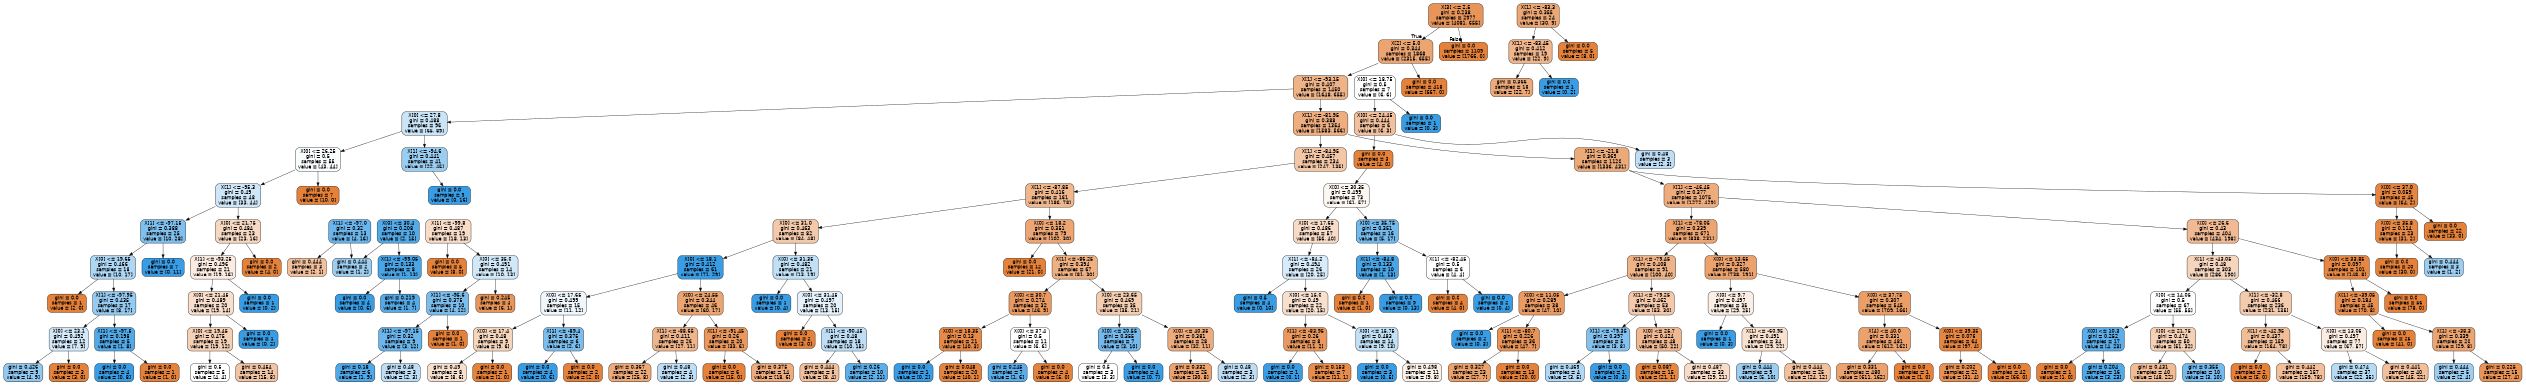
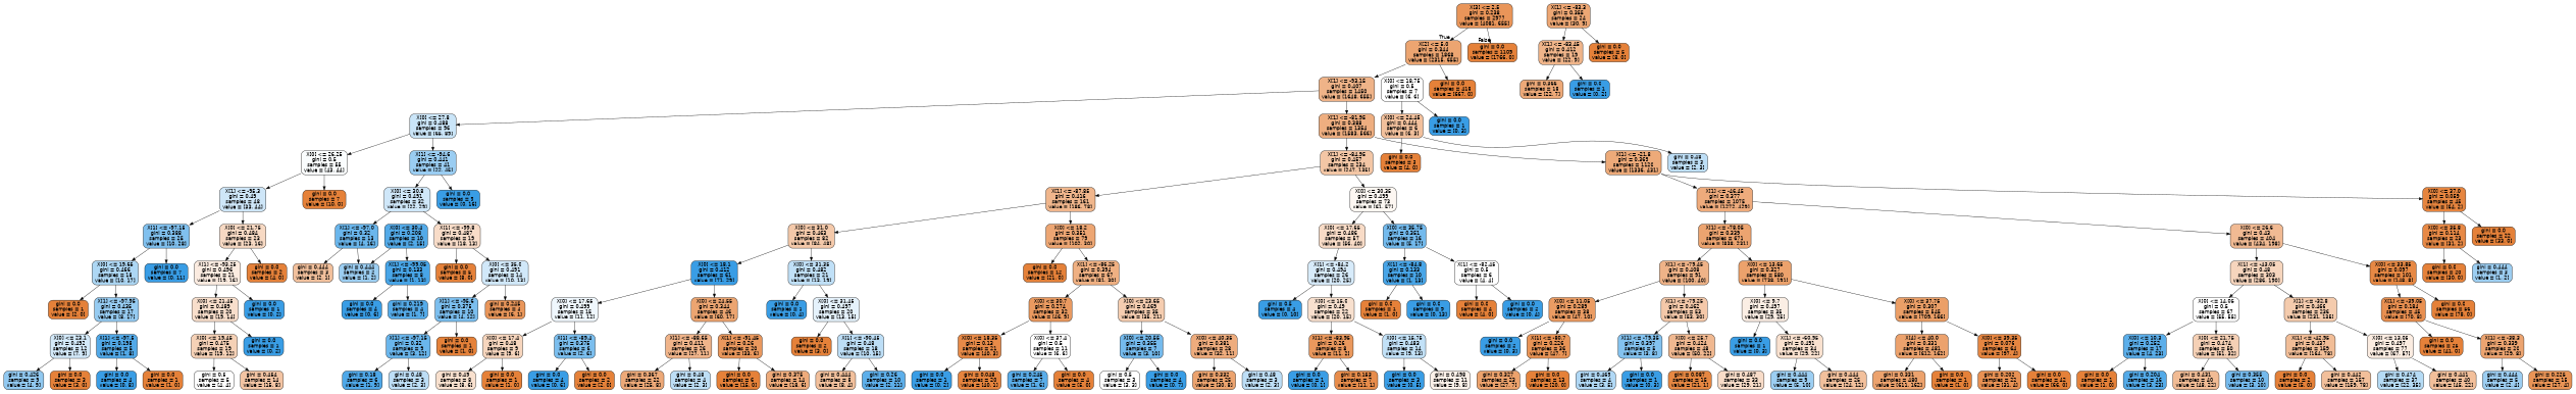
  digraph {
    node [color=black fillcolor="#e58139" fontname=helvetica shape=box style="filled, rounded"]
    edge [fontname=helvetica]
    n1 [fillcolor="#e99559" label="X[3] <= 2.5\ngini = 0.238\nsamples = 2977\nvalue = [4081, 655]"]
    n2 [fillcolor="#eca571" label="X[2] <= 5.0\ngini = 0.344\nsamples = 1868\nvalue = [2315, 655]"]
    n3 [label="gini = 0.0\nsamples = 1109\nvalue = [1766, 0]"]
    n4 [fillcolor="#efb388" label="X[1] <= -93.15\ngini = 0.407\nsamples = 1450\nvalue = [1648, 655]"]
    n5 [label="gini = 0.0\nsamples = 418\nvalue = [667, 0]"]
    n6 [fillcolor="#cae5f8" label="X[0] <= 27.8\ngini = 0.488\nsamples = 96\nvalue = [65, 89]"]
    n7 [fillcolor="#eeae80" label="X[1] <= -81.95\ngini = 0.388\nsamples = 1354\nvalue = [1583, 566]"]
    n8 [fillcolor="#fafdfe" label="X[0] <= 26.25\ngini = 0.5\nsamples = 55\nvalue = [43, 44]"]
    n9 [fillcolor="#9acdf2" label="X[1] <= -94.6\ngini = 0.441\nsamples = 41\nvalue = [22, 45]"]
    n10 [fillcolor="#f3c6a5" label="X[1] <= -84.95\ngini = 0.457\nsamples = 234\nvalue = [247, 135]"]
    n11 [fillcolor="#edaa79" label="X[1] <= -21.8\ngini = 0.369\nsamples = 1120\nvalue = [1336, 431]"]
    n12 [fillcolor="#cee6f8" label="X[1] <= -95.3\ngini = 0.49\nsamples = 48\nvalue = [33, 44]"]
    n13 [label="gini = 0.0\nsamples = 7\nvalue = [10, 0]"]
+   n14 [fillcolor="#cfe7f9" label="X[0] <= 30.8\ngini = 0.491\nsamples = 32\nvalue = [22, 29]"]
    n15 [fillcolor="#399de5" label="gini = 0.0\nsamples = 9\nvalue = [0, 16]"]
    n16 [fillcolor="#80c0ee" label="X[1] <= -97.15\ngini = 0.388\nsamples = 25\nvalue = [10, 28]"]
    n17 [fillcolor="#f7d9c3" label="X[0] <= 21.75\ngini = 0.484\nsamples = 23\nvalue = [23, 16]"]
    n18 [fillcolor="#add7f4" label="X[0] <= 19.65\ngini = 0.466\nsamples = 18\nvalue = [10, 17]"]
    n19 [fillcolor="#399de5" label="gini = 0.0\nsamples = 7\nvalue = [0, 11]"]
    n20 [fillcolor="#fbebe0" label="X[1] <= -93.25\ngini = 0.496\nsamples = 21\nvalue = [19, 16]"]
    n21 [label="gini = 0.0\nsamples = 2\nvalue = [4, 0]"]
    n22 [label="gini = 0.0\nsamples = 1\nvalue = [2, 0]"]
    n23 [fillcolor="#96cbf1" label="X[1] <= -97.95\ngini = 0.435\nsamples = 17\nvalue = [8, 17]"]
    n24 [fillcolor="#d3e9f9" label="X[0] <= 23.1\ngini = 0.492\nsamples = 12\nvalue = [7, 9]"]
    n25 [fillcolor="#52a9e8" label="X[1] <= -97.5\ngini = 0.198\nsamples = 5\nvalue = [1, 8]"]
    n26 [fillcolor="#91c9f1" label="gini = 0.426\nsamples = 9\nvalue = [4, 9]"]
    n27 [label="gini = 0.0\nsamples = 3\nvalue = [3, 0]"]
    n28 [fillcolor="#399de5" label="gini = 0.0\nsamples = 4\nvalue = [0, 8]"]
    n29 [label="gini = 0.0\nsamples = 1\nvalue = [1, 0]"]
    n30 [fillcolor="#f8decb" label="X[0] <= 21.45\ngini = 0.489\nsamples = 20\nvalue = [19, 14]"]
    n31 [fillcolor="#399de5" label="gini = 0.0\nsamples = 1\nvalue = [0, 2]"]
    n32 [fillcolor="#f5d1b6" label="X[0] <= 19.45\ngini = 0.475\nsamples = 19\nvalue = [19, 12]"]
    n33 [fillcolor="#399de5" label="gini = 0.0\nsamples = 1\nvalue = [0, 2]"]
    n34 [fillcolor="#ffffff" label="gini = 0.5\nsamples = 5\nvalue = [4, 4]"]
    n35 [fillcolor="#f3c4a3" label="gini = 0.454\nsamples = 14\nvalue = [15, 8]"]
    n36 [fillcolor="#6ab6ec" label="X[1] <= -97.0\ngini = 0.32\nsamples = 13\nvalue = [4, 16]"]
    n37 [fillcolor="#f8dcc8" label="X[1] <= -99.8\ngini = 0.487\nsamples = 19\nvalue = [18, 13]"]
    n38 [fillcolor="#f2c09c" label="gini = 0.444\nsamples = 3\nvalue = [2, 1]"]
    n39 [fillcolor="#9ccef2" label="gini = 0.444\nsamples = 2\nvalue = [1, 2]"]
    n40 [label="gini = 0.0\nsamples = 5\nvalue = [8, 0]"]
    n41 [fillcolor="#d1e8f9" label="X[0] <= 35.0\ngini = 0.491\nsamples = 14\nvalue = [10, 13]"]
    n42 [fillcolor="#53aae8" label="X[0] <= 30.4\ngini = 0.208\nsamples = 10\nvalue = [2, 15]"]
    n43 [fillcolor="#48a5e7" label="X[1] <= -99.05\ngini = 0.133\nsamples = 8\nvalue = [1, 13]"]
    n44 [fillcolor="#399de5" label="gini = 0.0\nsamples = 4\nvalue = [0, 6]"]
    n45 [fillcolor="#55abe9" label="gini = 0.219\nsamples = 4\nvalue = [1, 7]"]
    n46 [fillcolor="#7bbeee" label="X[1] <= -95.6\ngini = 0.375\nsamples = 10\nvalue = [4, 12]"]
    n47 [fillcolor="#e9965a" label="gini = 0.245\nsamples = 4\nvalue = [6, 1]"]
    n48 [fillcolor="#6ab6ec" label="X[1] <= -97.15\ngini = 0.32\nsamples = 9\nvalue = [3, 12]"]
    n49 [label="gini = 0.0\nsamples = 1\nvalue = [1, 0]"]
    n50 [fillcolor="#4fa8e8" label="gini = 0.18\nsamples = 6\nvalue = [1, 9]"]
    n51 [fillcolor="#bddef6" label="gini = 0.48\nsamples = 3\nvalue = [2, 3]"]
    n52 [fillcolor="#f0b68c" label="X[1] <= -87.85\ngini = 0.416\nsamples = 161\nvalue = [186, 78]"]
    n53 [fillcolor="#fdf7f2" label="X[0] <= 30.35\ngini = 0.499\nsamples = 73\nvalue = [61, 57]"]
    n54 [fillcolor="#eeab7c" label="X[1] <= -46.45\ngini = 0.377\nsamples = 1075\nvalue = [1272, 429]"]
    n55 [fillcolor="#e6853f" label="X[0] <= 37.0\ngini = 0.059\nsamples = 45\nvalue = [64, 2]"]
    n56 [fillcolor="#f4c9aa" label="X[0] <= 31.0\ngini = 0.463\nsamples = 82\nvalue = [84, 48]"]
    n57 [fillcolor="#eda673" label="X[0] <= 18.2\ngini = 0.351\nsamples = 79\nvalue = [102, 30]"]
    n58 [fillcolor="#f8dbc6" label="X[0] <= 17.65\ngini = 0.486\nsamples = 57\nvalue = [56, 40]"]
    n59 [fillcolor="#73baed" label="X[0] <= 35.75\ngini = 0.351\nsamples = 16\nvalue = [5, 17]"]
    n60 [fillcolor="#399de5" label="X[0] <= 18.1\ngini = 0.412\nsamples = 61\nvalue = [71, 29]"]
    n61 [fillcolor="#c0e0f7" label="X[0] <= 31.35\ngini = 0.482\nsamples = 21\nvalue = [13, 19]"]
    n62 [label="gini = 0.0\nsamples = 12\nvalue = [21, 0]"]
    n63 [fillcolor="#efb082" label="X[1] <= -86.25\ngini = 0.394\nsamples = 67\nvalue = [81, 30]"]
    n64 [fillcolor="#eff7fd" label="X[0] <= 17.65\ngini = 0.499\nsamples = 15\nvalue = [11, 12]"]
    n65 [fillcolor="#eca571" label="X[0] <= 24.55\ngini = 0.344\nsamples = 46\nvalue = [60, 17]"]
    n66 [fillcolor="#399de5" label="gini = 0.0\nsamples = 1\nvalue = [0, 4]"]
    n67 [fillcolor="#e5f2fc" label="X[0] <= 31.45\ngini = 0.497\nsamples = 20\nvalue = [13, 15]"]
    n68 [fillcolor="#f6d5bd" label="X[0] <= 17.4\ngini = 0.48\nsamples = 9\nvalue = [9, 6]"]
    n69 [fillcolor="#7bbeee" label="X[1] <= -89.4\ngini = 0.375\nsamples = 6\nvalue = [2, 6]"]
    n70 [fillcolor="#f0b48a" label="X[1] <= -88.65\ngini = 0.411\nsamples = 26\nvalue = [27, 11]"]
    n71 [fillcolor="#ea985d" label="X[1] <= -91.45\ngini = 0.26\nsamples = 20\nvalue = [33, 6]"]
    n72 [fillcolor="#f8e0ce" label="gini = 0.49\nsamples = 8\nvalue = [8, 6]"]
    n73 [label="gini = 0.0\nsamples = 1\nvalue = [1, 0]"]
    n74 [fillcolor="#399de5" label="gini = 0.0\nsamples = 4\nvalue = [0, 6]"]
    n75 [label="gini = 0.0\nsamples = 2\nvalue = [2, 0]"]
    n76 [fillcolor="#eda978" label="gini = 0.367\nsamples = 22\nvalue = [25, 8]"]
    n77 [fillcolor="#bddef6" label="gini = 0.48\nsamples = 4\nvalue = [2, 3]"]
    n78 [label="gini = 0.0\nsamples = 6\nvalue = [15, 0]"]
    n79 [fillcolor="#eeab7b" label="gini = 0.375\nsamples = 14\nvalue = [18, 6]"]
    n80 [label="gini = 0.0\nsamples = 2\nvalue = [3, 0]"]
    n81 [fillcolor="#bddef6" label="X[1] <= -90.45\ngini = 0.48\nsamples = 18\nvalue = [10, 15]"]
    n82 [fillcolor="#f2c09c" label="gini = 0.444\nsamples = 8\nvalue = [8, 4]"]
    n83 [fillcolor="#5dafea" label="gini = 0.26\nsamples = 10\nvalue = [2, 11]"]
    n84 [fillcolor="#ea9a60" label="X[0] <= 30.7\ngini = 0.274\nsamples = 32\nvalue = [46, 9]"]
    n85 [fillcolor="#f5cdb0" label="X[0] <= 23.65\ngini = 0.469\nsamples = 35\nvalue = [35, 21]"]
    n86 [fillcolor="#e78a48" label="X[0] <= 18.35\ngini = 0.13\nsamples = 21\nvalue = [40, 3]"]
    n87 [fillcolor="#ffffff" label="X[0] <= 37.4\ngini = 0.5\nsamples = 11\nvalue = [6, 6]"]
    n88 [fillcolor="#74baed" label="X[0] <= 20.55\ngini = 0.355\nsamples = 7\nvalue = [3, 10]"]
    n89 [fillcolor="#eeac7d" label="X[0] <= 40.35\ngini = 0.381\nsamples = 28\nvalue = [32, 11]"]
    n90 [fillcolor="#399de5" label="gini = 0.0\nsamples = 1\nvalue = [0, 2]"]
    n91 [fillcolor="#e6843e" label="gini = 0.048\nsamples = 20\nvalue = [40, 1]"]
    n92 [fillcolor="#5aade9" label="gini = 0.245\nsamples = 7\nvalue = [1, 6]"]
    n93 [label="gini = 0.0\nsamples = 4\nvalue = [5, 0]"]
    n94 [fillcolor="#ffffff" label="gini = 0.5\nsamples = 3\nvalue = [3, 3]"]
    n95 [fillcolor="#399de5" label="gini = 0.0\nsamples = 4\nvalue = [0, 7]"]
    n96 [fillcolor="#eca36e" label="gini = 0.332\nsamples = 25\nvalue = [30, 8]"]
    n97 [fillcolor="#bddef6" label="gini = 0.48\nsamples = 3\nvalue = [2, 3]"]
    n98 [fillcolor="#d7ebfa" label="X[1] <= -84.2\ngini = 0.494\nsamples = 26\nvalue = [20, 25]"]
    n99 [fillcolor="#48a5e7" label="X[1] <= -84.8\ngini = 0.133\nsamples = 10\nvalue = [1, 13]"]
    n100 [fillcolor="#ffffff" label="X[1] <= -82.45\ngini = 0.5\nsamples = 6\nvalue = [4, 4]"]
    n101 [fillcolor="#399de5" label="gini = 0.5\nsamples = 4\nvalue = [0, 10]"]
    n102 [fillcolor="#f8e0ce" label="X[0] <= 15.0\ngini = 0.49\nsamples = 22\nvalue = [20, 15]"]
    n103 [fillcolor="#ea985d" label="X[1] <= -83.95\ngini = 0.26\nsamples = 8\nvalue = [11, 2]"]
    n104 [fillcolor="#c2e1f7" label="X[0] <= 15.75\ngini = 0.483\nsamples = 14\nvalue = [9, 13]"]
    n105 [fillcolor="#399de5" label="gini = 0.0\nsamples = 1\nvalue = [0, 1]"]
    n106 [fillcolor="#e78c4b" label="gini = 0.153\nsamples = 7\nvalue = [11, 1]"]
    n107 [fillcolor="#399de5" label="gini = 0.0\nsamples = 3\nvalue = [0, 5]"]
    n108 [fillcolor="#fcf1e9" label="gini = 0.498\nsamples = 11\nvalue = [9, 8]"]
    n109 [fillcolor="#eda774" label="X[1] <= -83.3\ngini = 0.355\nsamples = 24\nvalue = [30, 9]"]
    n110 [fillcolor="#f0b58a" label="X[1] <= -83.45\ngini = 0.412\nsamples = 19\nvalue = [22, 9]"]
    n111 [label="gini = 0.0\nsamples = 5\nvalue = [8, 0]"]
    n112 [fillcolor="#ffffff" label="X[0] <= 18.75\ngini = 0.5\nsamples = 7\nvalue = [6, 6]"]
    n113 [fillcolor="#399de5" label="gini = 0.0\nsamples = 1\nvalue = [0, 3]"]
    n114 [fillcolor="#f2c09c" label="X[0] <= 24.45\ngini = 0.444\nsamples = 6\nvalue = [6, 3]"]
    n115 [fillcolor="#eda978" label="gini = 0.366\nsamples = 18\nvalue = [22, 7]"]
    n116 [fillcolor="#399de5" label="gini = 0.0\nsamples = 1\nvalue = [0, 2]"]
    n117 [label="gini = 0.0\nsamples = 3\nvalue = [4, 0]"]
    n118 [fillcolor="#bddef6" label="gini = 0.48\nsamples = 3\nvalue = [2, 3]"]
    n119 [label="gini = 0.0\nsamples = 1\nvalue = [1, 0]"]
    n120 [fillcolor="#399de5" label="gini = 0.0\nsamples = 9\nvalue = [0, 13]"]
    n121 [label="gini = 0.0\nsamples = 4\nvalue = [4, 0]"]
    n122 [fillcolor="#399de5" label="gini = 0.0\nsamples = 2\nvalue = [0, 4]"]
    n123 [fillcolor="#eca470" label="X[1] <= -78.05\ngini = 0.339\nsamples = 671\nvalue = [838, 231]"]
    n124 [fillcolor="#f1ba93" label="X[0] <= 26.6\ngini = 0.43\nsamples = 404\nvalue = [434, 198]"]
    n125 [fillcolor="#e78946" label="X[0] <= 35.8\ngini = 0.114\nsamples = 23\nvalue = [31, 2]"]
    n126 [label="gini = 0.0\nsamples = 22\nvalue = [33, 0]"]
    n127 [fillcolor="#efb388" label="X[1] <= -79.45\ngini = 0.408\nsamples = 91\nvalue = [100, 40]"]
    n128 [fillcolor="#eca26c" label="X[0] <= 13.65\ngini = 0.327\nsamples = 580\nvalue = [738, 191]"]
    n129 [fillcolor="#f6d5bd" label="X[1] <= -43.05\ngini = 0.48\nsamples = 303\nvalue = [286, 190]"]
    n130 [fillcolor="#e68844" label="X[0] <= 33.85\ngini = 0.097\nsamples = 101\nvalue = [148, 8]"]
    n131 [fillcolor="#eb9c63" label="X[0] <= 11.05\ngini = 0.289\nsamples = 38\nvalue = [47, 10]"]
    n132 [fillcolor="#f4c8a9" label="X[1] <= -79.25\ngini = 0.462\nsamples = 53\nvalue = [53, 30]"]
    n133 [fillcolor="#fbeee4" label="X[0] <= 9.7\ngini = 0.497\nsamples = 35\nvalue = [29, 25]"]
    n134 [fillcolor="#eb9f67" label="X[0] <= 37.75\ngini = 0.307\nsamples = 545\nvalue = [709, 166]"]
    n135 [fillcolor="#399de5" label="gini = 0.0\nsamples = 2\nvalue = [0, 3]"]
    n136 [fillcolor="#e99456" label="X[1] <= -80.7\ngini = 0.226\nsamples = 36\nvalue = [47, 7]"]
    n137 [fillcolor="#83c2ef" label="X[1] <= -79.35\ngini = 0.397\nsamples = 5\nvalue = [3, 8]"]
    n138 [fillcolor="#f0b890" label="X[0] <= 25.7\ngini = 0.424\nsamples = 48\nvalue = [50, 22]"]
    n139 [fillcolor="#eca26c" label="gini = 0.327\nsamples = 23\nvalue = [27, 7]"]
    n140 [label="gini = 0.0\nsamples = 13\nvalue = [20, 0]"]
    n141 [fillcolor="#b0d8f5" label="gini = 0.469\nsamples = 4\nvalue = [3, 5]"]
    n142 [fillcolor="#399de5" label="gini = 0.0\nsamples = 1\nvalue = [0, 3]"]
    n143 [fillcolor="#e68742" label="gini = 0.087\nsamples = 15\nvalue = [21, 1]"]
    n144 [fillcolor="#f8dcc8" label="gini = 0.487\nsamples = 33\nvalue = [29, 21]"]
    n145 [fillcolor="#399de5" label="gini = 0.0\nsamples = 1\nvalue = [0, 3]"]
    n146 [fillcolor="#f9e1cf" label="X[1] <= -60.95\ngini = 0.491\nsamples = 34\nvalue = [29, 22]"]
    n147 [fillcolor="#eca26d" label="X[4] <= 40.0\ngini = 0.331\nsamples = 481\nvalue = [612, 162]"]
    n148 [fillcolor="#e68641" label="X[0] <= 39.35\ngini = 0.076\nsamples = 64\nvalue = [97, 4]"]
    n149 [fillcolor="#9ccef2" label="gini = 0.444\nsamples = 9\nvalue = [5, 10]"]
    n150 [fillcolor="#f2c09c" label="gini = 0.444\nsamples = 25\nvalue = [24, 12]"]
    n151 [fillcolor="#eca26d" label="gini = 0.331\nsamples = 480\nvalue = [611, 162]"]
    n152 [label="gini = 0.0\nsamples = 1\nvalue = [1, 0]"]
    n153 [fillcolor="#e89153" label="gini = 0.202\nsamples = 22\nvalue = [31, 4]"]
    n154 [label="gini = 0.0\nsamples = 42\nvalue = [66, 0]"]
    n155 [fillcolor="#ffffff" label="X[0] <= 14.05\ngini = 0.5\nsamples = 67\nvalue = [55, 55]"]
    n156 [fillcolor="#f4cbad" label="X[1] <= -32.8\ngini = 0.466\nsamples = 236\nvalue = [231, 135]"]
    n157 [fillcolor="#e88f50" label="X[1] <= -39.05\ngini = 0.184\nsamples = 45\nvalue = [70, 8]"]
    n158 [label="gini = 0.0\nsamples = 56\nvalue = [78, 0]"]
    n159 [fillcolor="#5baeea" label="X[0] <= 10.3\ngini = 0.252\nsamples = 17\nvalue = [4, 23]"]
    n160 [fillcolor="#f5d0b5" label="X[0] <= 21.75\ngini = 0.474\nsamples = 50\nvalue = [51, 32]"]
    n161 [fillcolor="#f1bd97" label="X[1] <= -42.95\ngini = 0.437\nsamples = 159\nvalue = [164, 78]"]
    n162 [fillcolor="#fbece1" label="X[0] <= 13.05\ngini = 0.497\nsamples = 77\nvalue = [67, 57]"]
    n163 [label="gini = 0.0\nsamples = 1\nvalue = [1, 0]"]
    n164 [fillcolor="#53aae8" label="gini = 0.204\nsamples = 16\nvalue = [3, 23]"]
    n165 [fillcolor="#f1bb94" label="gini = 0.431\nsamples = 40\nvalue = [48, 22]"]
    n166 [fillcolor="#74baed" label="gini = 0.355\nsamples = 10\nvalue = [3, 10]"]
    n167 [label="gini = 0.0\nsamples = 2\nvalue = [5, 0]"]
    n168 [fillcolor="#f2bf9a" label="gini = 0.442\nsamples = 157\nvalue = [159, 78]"]
    n169 [fillcolor="#b5dbf5" label="gini = 0.474\nsamples = 37\nvalue = [22, 35]"]
    n170 [fillcolor="#f2bf9a" label="gini = 0.441\nsamples = 40\nvalue = [45, 22]"]
    n171 [label="gini = 0.0\nsamples = 25\nvalue = [41, 0]"]
    n172 [fillcolor="#eca470" label="X[1] <= -38.3\ngini = 0.339\nsamples = 20\nvalue = [29, 8]"]
    n173 [fillcolor="#9ccef2" label="gini = 0.444\nsamples = 5\nvalue = [2, 4]"]
    n174 [fillcolor="#e99456" label="gini = 0.225\nsamples = 15\nvalue = [27, 4]"]
    n175 [label="gini = 0.0\nsamples = 20\nvalue = [30, 0]"]
    n176 [fillcolor="#9ccef2" label="gini = 0.444\nsamples = 3\nvalue = [1, 2]"]
    n1 -> n2 [headlabel=True labelangle=45 labeldistance=2.5]
    n1 -> n3 [headlabel=False labelangle=-45 labeldistance=2.5]
    n2 -> n4
    n2 -> n5
    n4 -> n6
    n4 -> n7
    n6 -> n8
    n6 -> n9
    n7 -> n10
    n7 -> n11
    n8 -> n12
    n8 -> n13
+   n9 -> n14
    n9 -> n15
    n10 -> n52
-   n117 -> n53
+   n10 -> n53
    n11 -> n54
    n11 -> n55
    n12 -> n16
    n12 -> n17
+   n14 -> n36
+   n14 -> n37
    n16 -> n18
    n16 -> n19
    n17 -> n20
    n17 -> n21
    n18 -> n22
    n18 -> n23
    n20 -> n30
    n20 -> n31
    n23 -> n24
    n23 -> n25
    n24 -> n26
    n24 -> n27
    n25 -> n28
    n25 -> n29
    n30 -> n32
    n30 -> n33
    n32 -> n34
    n32 -> n35
    n36 -> n38
    n36 -> n39
    n37 -> n40
    n37 -> n41
    n41 -> n46
    n41 -> n47
    n42 -> n39
    n42 -> n43
    n43 -> n44
    n43 -> n45
    n46 -> n48
    n46 -> n49
    n48 -> n50
    n48 -> n51
    n52 -> n56
    n52 -> n57
    n53 -> n58
    n53 -> n59
    n54 -> n123
    n54 -> n124
    n55 -> n125
    n55 -> n126
    n56 -> n60
    n56 -> n61
    n57 -> n62
    n57 -> n63
    n58 -> n98
    n59 -> n99
    n59 -> n100
    n60 -> n64
    n60 -> n65
    n61 -> n66
    n61 -> n67
    n63 -> n84
    n63 -> n85
    n64 -> n68
    n64 -> n69
    n65 -> n70
    n65 -> n71
    n67 -> n80
    n67 -> n81
    n68 -> n72
    n68 -> n73
    n69 -> n74
    n69 -> n75
    n70 -> n76
    n70 -> n77
    n71 -> n78
    n71 -> n79
    n81 -> n82
    n81 -> n83
    n84 -> n86
    n84 -> n87
    n85 -> n88
    n85 -> n89
    n86 -> n90
    n86 -> n91
    n87 -> n92
    n87 -> n93
    n88 -> n94
    n88 -> n95
    n89 -> n96
    n89 -> n97
    n98 -> n101
    n98 -> n102
    n99 -> n119
    n99 -> n120
    n100 -> n121
    n100 -> n122
    n102 -> n103
    n102 -> n104
    n103 -> n105
    n103 -> n106
    n104 -> n107
    n104 -> n108
    n109 -> n110
    n109 -> n111
    n110 -> n115
    n110 -> n116
    n112 -> n113
    n112 -> n114
    n114 -> n117
    n114 -> n118
    n123 -> n127
    n123 -> n128
    n124 -> n129
    n124 -> n130
    n125 -> n175
    n125 -> n176
    n127 -> n131
    n127 -> n132
    n128 -> n133
    n128 -> n134
    n129 -> n155
    n129 -> n156
    n130 -> n157
    n130 -> n158
    n131 -> n135
    n131 -> n136
    n132 -> n137
    n132 -> n138
    n133 -> n145
    n133 -> n146
    n134 -> n147
    n134 -> n148
    n136 -> n139
    n136 -> n140
    n137 -> n141
    n137 -> n142
    n138 -> n143
    n138 -> n144
    n146 -> n149
    n146 -> n150
    n147 -> n151
    n147 -> n152
    n148 -> n153
    n148 -> n154
    n155 -> n159
    n155 -> n160
    n156 -> n161
    n156 -> n162
    n157 -> n171
    n157 -> n172
    n159 -> n163
    n159 -> n164
    n160 -> n165
    n160 -> n166
    n161 -> n167
    n161 -> n168
    n162 -> n169
    n162 -> n170
    n172 -> n173
    n172 -> n174
  }
